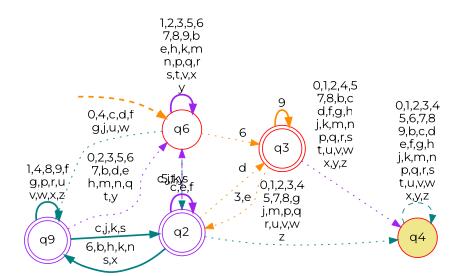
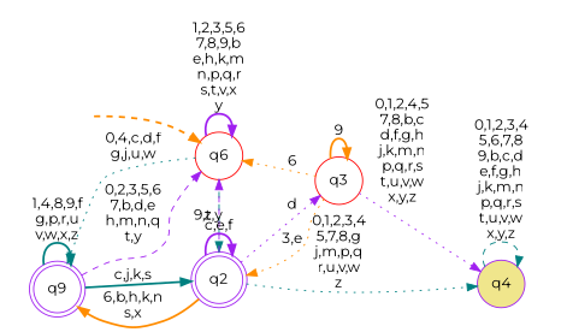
  digraph {
    fontname=Montserrat
    rankdir=LR
    node [fontname=Montserrat shape=circle style=filled color=red fillcolor=white]
    edge [color=purple fontname=Montserrat style=dotted]
    __start0 [height=0 shape=none style=invis width=0 color="" fillcolor=""]
    n2 [label=q6]
    n3 [color=purple label=q9 shape=doublecircle style="rounded,filled"]
    n4 [color=purple label=q2 shape=doublecircle style="rounded,filled"]
-   n5 [label=q3 shape=doublecircle]
-   n6 [fillcolor=khaki label=q4]
+   n5 [label=q3]
+   n6 [color=purple fillcolor=khaki label=q4]
    subgraph cluster_1 {
      nodesep=0.15
      ranksep=0.15
      style=invis
      __start0
      n2
    }
    __start0 -> n2 [color=darkorange penwidth=2 style=dashed]
    n2 -> n2 [label="1,2,3,5,6\n7,8,9,b\ne,h,k,m\nn,p,q,r\ns,t,v,x\ny" style=bold]
    n2 -> n3 [color=teal label="0,4,c,d,f\ng,j,u,w"]
-   n2 -> n4 [color=teal label="c,j,k,s" style=dashed]
-   n3 -> n2 [label="0,2,3,5,6\n7,b,d,e\nh,m,n,q\nt,y"]
+   n2 -> n4 [color=teal label=z style=dashed]
+   n3 -> n2 [label="0,2,3,5,6\n7,b,d,e\nh,m,n,q\nt,y" style=dashed]
    n3 -> n3 [color=teal label="1,4,8,9,f\ng,p,r,u\nv,w,x,z" style=bold]
    n3 -> n4 [color=teal label="c,j,k,s" style=bold]
-   n4 -> n2 [label="5,t,y" style=dashed]
-   n4 -> n3 [color=teal label="6,b,h,k,n\ns,x" style=bold]
+   n4 -> n2 [label="9,t,y" style=dashed]
+   n4 -> n3 [color=darkorange label="6,b,h,k,n\ns,x" style=bold]
    n4 -> n4 [label="c,e,f" style=bold]
-   n4 -> n5 [color=darkorange label=d]
+   n4 -> n5 [label=d]
    n4 -> n6 [color=teal label="0,1,2,3,4\n5,7,8,g\nj,m,p,q\nr,u,v,w\nz"]
-   n2 -> n5 [color=darkorange label=6]
+   n5 -> n2 [color=darkorange label=6]
    n5 -> n4 [color=darkorange label="3,e"]
    n5 -> n5 [color=darkorange label=9 style=bold]
    n5 -> n6 [label="0,1,2,4,5\n7,8,b,c\nd,f,g,h\nj,k,m,n\np,q,r,s\nt,u,v,w\nx,y,z"]
    n6 -> n6 [color=teal label="0,1,2,3,4\n5,6,7,8\n9,b,c,d\ne,f,g,h\nj,k,m,n\np,q,r,s\nt,u,v,w\nx,y,z" style=dashed]
  }
